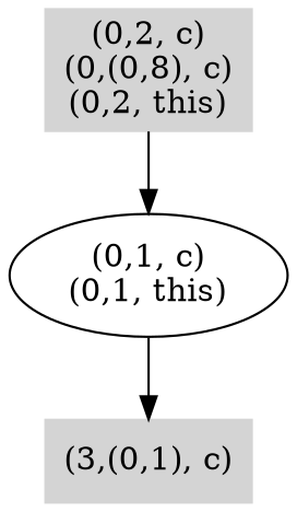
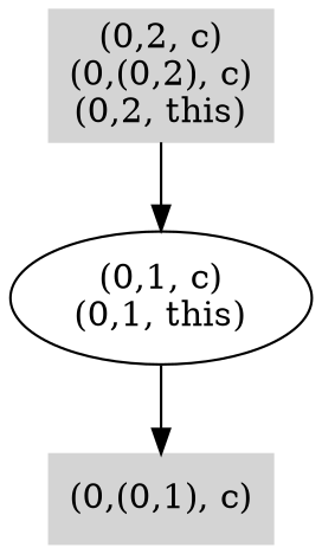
  digraph {
    node [color=".0 .0 .83" shape=box style=filled]
-   n1 [label="(0,2, c)\n(0,(0,8), c)\n(0,2, this)"]
+   n1 [label="(0,2, c)\n(0,(0,2), c)\n(0,2, this)"]
    n2 [label="(0,1, c)\n(0,1, this)" color="" shape="" style=""]
-   n3 [label="(3,(0,1), c)"]
+   n3 [label="(0,(0,1), c)"]
    n1 -> n2
    n2 -> n3
  }
